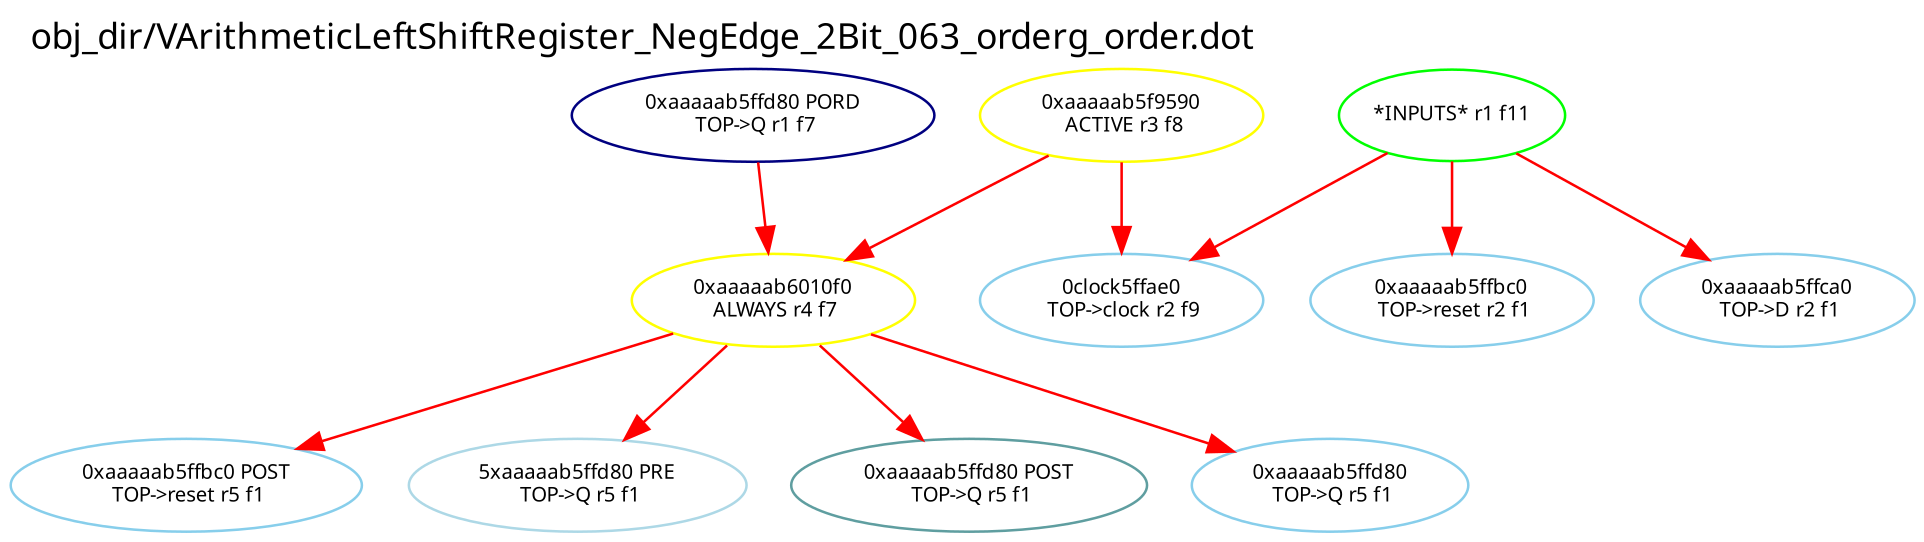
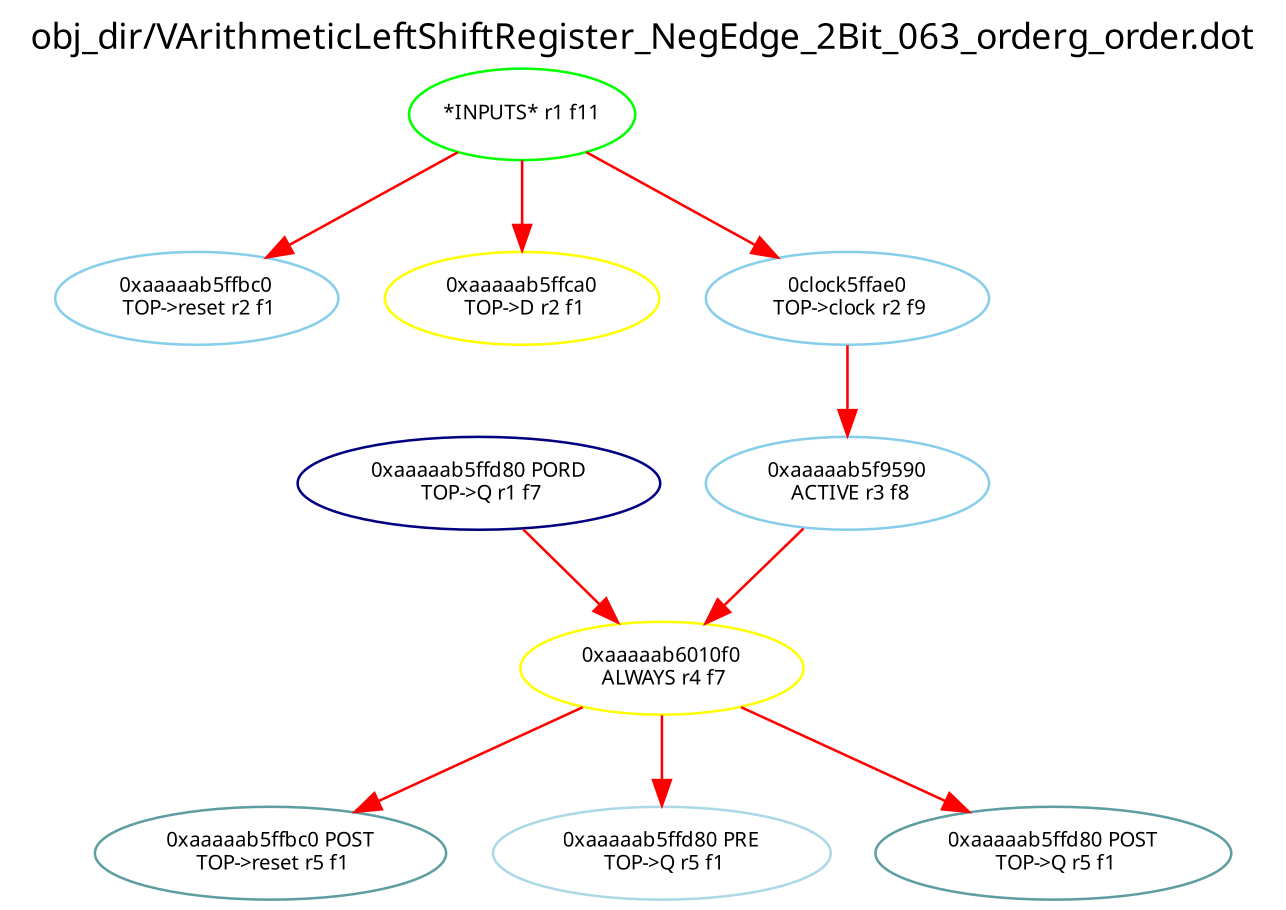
  digraph {
    fontname="Noto Sans"
    label="obj_dir/VArithmeticLeftShiftRegister_NegEdge_2Bit_063_orderg_order.dot"
    labeljust=l
    labelloc=t
    rankdir=TB
    node [color=skyblue fontname="Noto Sans" fontsize=8]
    edge [color=red fontname="Noto Sans" fontsize=8 weight=32]
    n1 [color=NavyBlue label="0xaaaaab5ffd80 PORD\n TOP->Q r1 f7"]
    n2 [color=yellow label="0xaaaaab6010f0\n ALWAYS r4 f7"]
-   n3 [label="0xaaaaab5ffbc0 POST\n TOP->reset r5 f1"]
-   n4 [color=lightblue label="5xaaaaab5ffd80 PRE\n TOP->Q r5 f1"]
+   n3 [color=CadetBlue label="0xaaaaab5ffbc0 POST\n TOP->reset r5 f1"]
+   n4 [color=lightblue label="0xaaaaab5ffd80 PRE\n TOP->Q r5 f1"]
    n5 [color=CadetBlue label="0xaaaaab5ffd80 POST\n TOP->Q r5 f1"]
-   n6 [label="0xaaaaab5ffd80\n TOP->Q r5 f1"]
    n7 [color=green label="*INPUTS* r1 f11"]
    n8 [label="0xaaaaab5ffbc0\n TOP->reset r2 f1"]
-   n9 [label="0xaaaaab5ffca0\n TOP->D r2 f1"]
+   n9 [color=yellow label="0xaaaaab5ffca0\n TOP->D r2 f1"]
    n10 [label="0clock5ffae0\n TOP->clock r2 f9"]
-   n11 [color=yellow label="0xaaaaab5f9590\n ACTIVE r3 f8"]
+   n11 [label="0xaaaaab5f9590\n ACTIVE r3 f8"]
    n1 -> n2
    n2 -> n3 [weight=2]
    n2 -> n4
    n2 -> n5 [weight=2]
-   n2 -> n6
    n7 -> n8 [weight=1]
    n7 -> n9 [weight=1]
    n7 -> n10 [weight=1]
-   n11 -> n10 [weight=8]
+   n10 -> n11 [weight=8]
    n11 -> n2
  }
